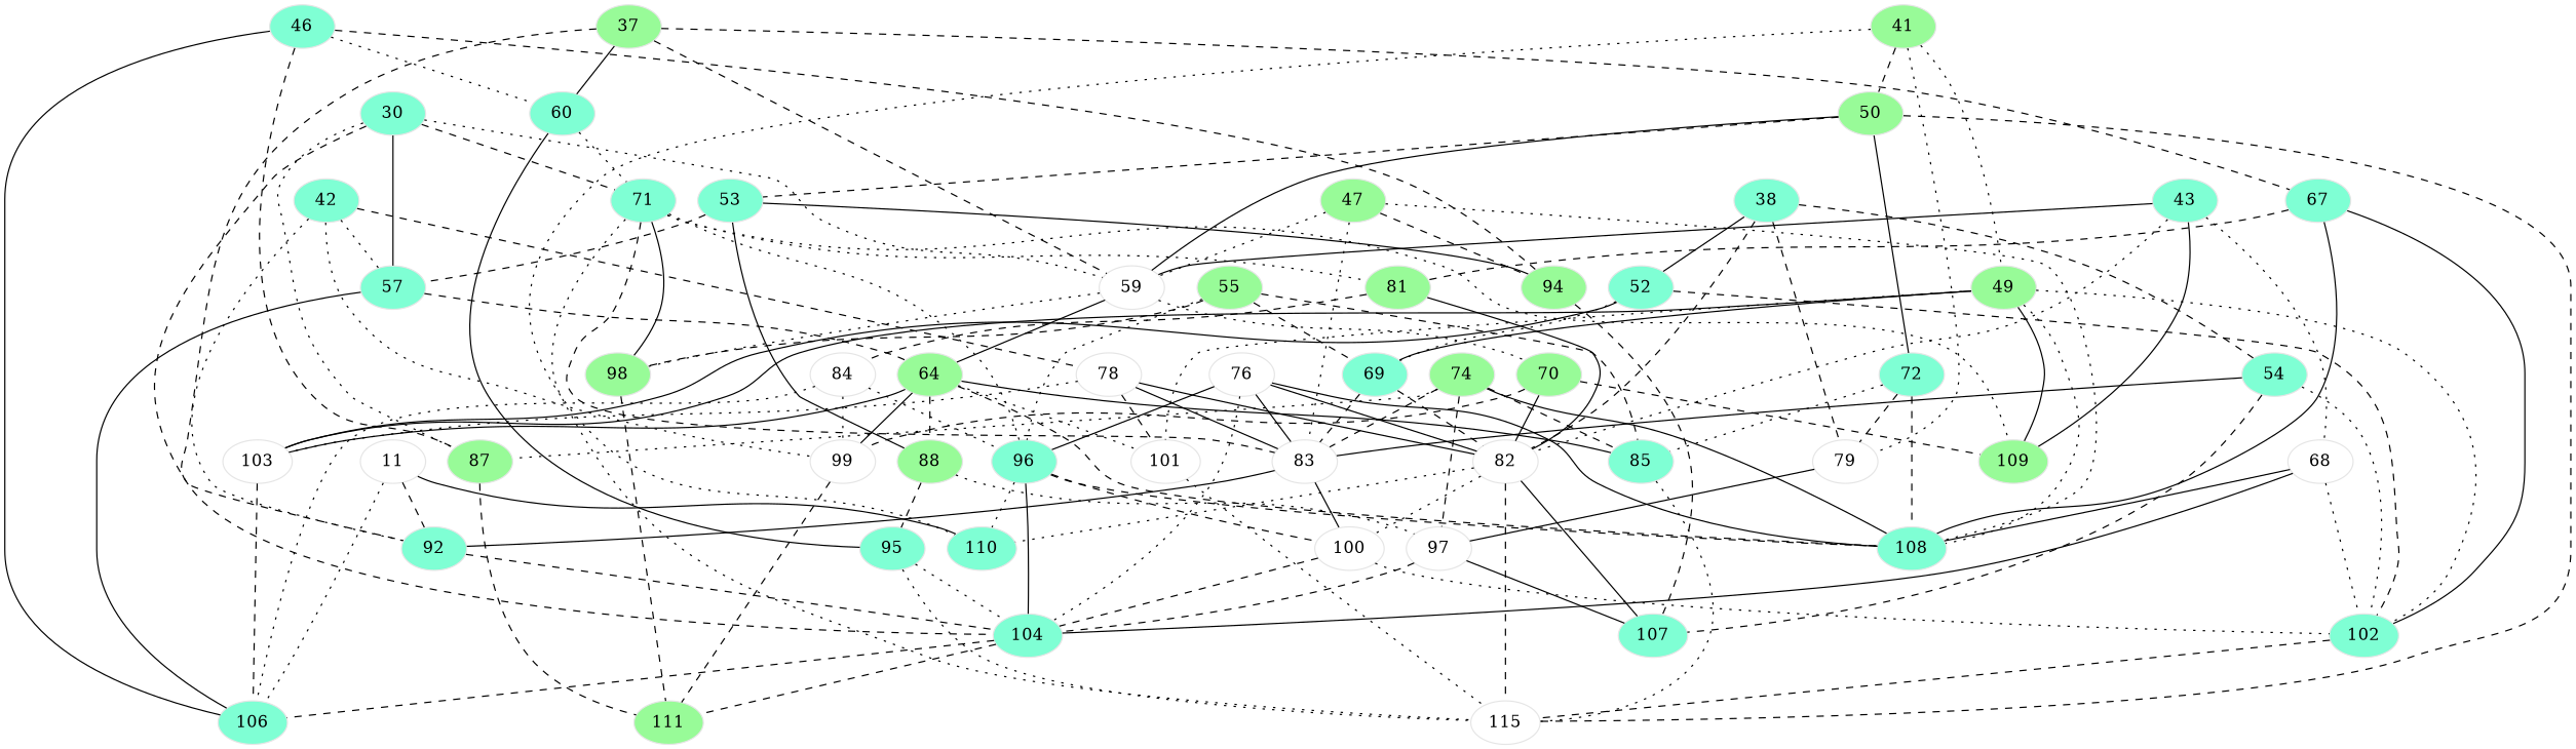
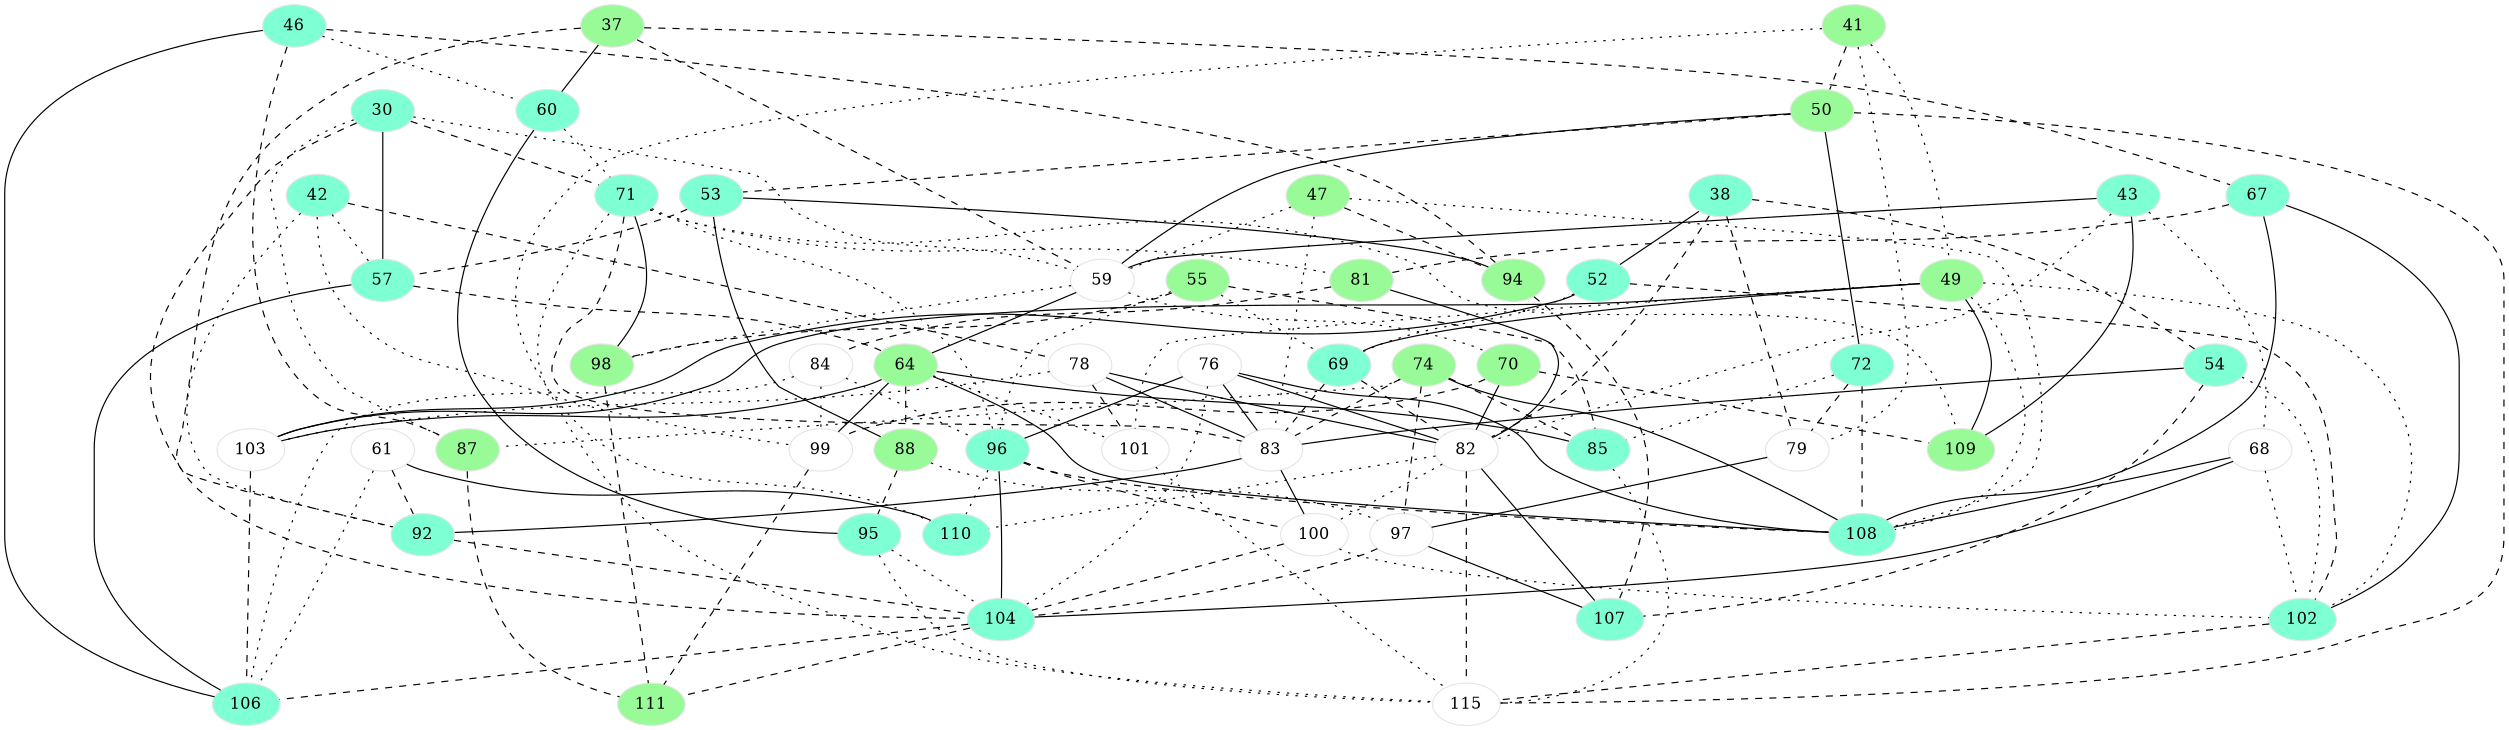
  graph {
    node [color=gray90 fillcolor=aquamarine style=filled]
    edge [style=dashed]
    30 [super="+26"]
    57 [super="+25"]
    59 [fillcolor=white super="+2+17"]
    71 [super="+66"]
    87 [fillcolor=palegreen]
    104 [super="+4+58+91"]
    106 [super="+73"]
    64 [fillcolor=palegreen super="+18+51"]
    98 [fillcolor=palegreen]
    70 [fillcolor=palegreen]
    109 [fillcolor=palegreen]
    83 [fillcolor=white super="+40+77"]
    n13 [fillcolor=white label=115 super="+5+6+8+11"]
    96 [super="+29+65+86"]
    81 [fillcolor=palegreen]
    111 [fillcolor=palegreen]
    37 [fillcolor=palegreen]
    60
    67
    92 [super="+44"]
    95
    108 [super="+90"]
    102 [super="+75"]
    38
    52
    54
    79 [fillcolor=white]
    82 [fillcolor=white super="+27+80"]
    69 [super="+34"]
    103 [fillcolor=white super="+33"]
    107
    97 [fillcolor=white super="+24"]
    110
    100 [fillcolor=white super="+62"]
    49 [fillcolor=palegreen super="+7+48"]
    101 [fillcolor=white super="+93"]
    41 [fillcolor=palegreen]
    50 [fillcolor=palegreen super="+36"]
    53
    72 [super="+10"]
    42
    78 [fillcolor=white super="+31"]
    99 [fillcolor=white super="+89"]
    43
    68 [fillcolor=white]
    46
    94 [fillcolor=palegreen]
    47 [fillcolor=palegreen]
    88 [fillcolor=palegreen super="+56"]
    85 [super="+12"]
    55 [fillcolor=palegreen]
-   61 [fillcolor=white label=11]
+   61 [fillcolor=white]
    84 [fillcolor=white]
    74 [fillcolor=palegreen super="+39"]
    76 [fillcolor=white super="+45"]
    30 -- 57 [style=solid weight=2]
    30 -- 59 [style=dotted]
    30 -- 71
    30 -- 87 [style=dotted]
    30 -- 104
    57 -- 106 [style=solid]
    57 -- 64
    59 -- 64 [style=solid]
    59 -- 98 [style=dotted]
    59 -- 70 [style=dotted]
    71 -- 98 [style=solid]
    71 -- 109 [style=dotted]
    71 -- 83 [weight=2]
    71 -- n13 [style=dotted weight=2]
    71 -- 96 [style=dotted weight=3]
    71 -- 81 [style=dotted]
    87 -- 111
    104 -- 106 [weight=2]
    104 -- 111
-   64 -- 108
+   64 -- 108 [style=solid]
    64 -- 103 [style=solid]
    64 -- 101 [style=dotted]
    64 -- 99 [style=solid weight=2]
    64 -- 88 [weight=2]
    64 -- 85 [style=solid]
    98 -- 111
    70 -- 109
    70 -- 82 [style=solid]
    70 -- 99
    83 -- 92 [style=solid]
    83 -- 100 [style=solid]
    96 -- 104 [style=solid]
    96 -- 108
    96 -- 110 [style=dotted]
    96 -- 100
    81 -- 82 [style=solid]
    81 -- 84
    37 -- 59
    37 -- 60 [style=solid]
    37 -- 67
    37 -- 92
    60 -- 71 [style=dotted]
    60 -- 95 [style=solid]
    67 -- 81
    67 -- 108 [style=solid]
    67 -- 102 [style=solid]
    92 -- 104
    95 -- 104 [style=dotted]
    95 -- n13 [style=dotted]
    102 -- n13 [weight=2]
    38 -- 52 [style=solid]
    38 -- 54
    38 -- 79
    38 -- 82
    52 -- 102
    52 -- 69 [style=dotted]
    52 -- 103 [style=solid]
    54 -- 83 [style=solid]
    54 -- 102 [style=dotted]
    54 -- 107
    79 -- 97 [style=solid]
    82 -- n13 [weight=2]
    82 -- 107 [style=solid]
    82 -- 110 [style=dotted]
    82 -- 100 [style=dotted]
    69 -- 83
    69 -- 82
    103 -- 106 [weight=2]
    97 -- 104 [weight=2]
    97 -- 107 [style=solid]
    100 -- 104
    100 -- 102 [style=dotted weight=2]
    49 -- 109 [style=solid]
    49 -- 108 [style=dotted]
    49 -- 102 [style=dotted weight=2]
    49 -- 69 [style=solid weight=2]
    49 -- 103 [style=solid]
    49 -- 101 [style=dotted weight=2]
    101 -- n13 [style=dotted weight=2]
    41 -- 79 [style=dotted]
    41 -- 110 [style=dotted]
    41 -- 49 [style=dotted]
    41 -- 50
    50 -- 59 [style=solid]
    50 -- n13 [weight=2]
    50 -- 53
    50 -- 72 [style=solid]
    53 -- 57
    53 -- 94 [style=solid]
    53 -- 88 [style=solid]
    72 -- 108 [weight=2]
    72 -- 79
    72 -- 85 [style=dotted weight=2]
    42 -- 57 [style=dotted]
    42 -- 92 [style=dotted]
    42 -- 78
    42 -- 99 [style=dotted]
    78 -- 83 [style=solid]
    78 -- 82 [style=solid weight=2]
    78 -- 103 [style=dotted]
    78 -- 101
    99 -- 111
    43 -- 59 [style=solid]
    43 -- 109 [style=solid]
    43 -- 82 [style=dotted]
    43 -- 68 [style=dotted]
    68 -- 104 [style=solid]
    68 -- 108 [style=solid]
    68 -- 102 [style=dotted]
    46 -- 87
    46 -- 106 [style=solid]
    46 -- 60 [style=dotted]
    46 -- 94
    94 -- 107
    47 -- 59 [style=dotted]
    47 -- 83 [style=dotted]
    47 -- 108 [style=dotted]
    47 -- 94
    88 -- 95
    88 -- 97 [style=dotted weight=2]
    85 -- n13 [style=dotted]
    55 -- 98
    55 -- 96 [style=dotted]
-   55 -- 69
+   55 -- 69 [style=dotted]
    55 -- 85
    61 -- 106 [style=dotted]
    61 -- 92 [weight=2]
    61 -- 110 [style=solid]
    84 -- 106 [style=dotted]
    84 -- 96 [style=dotted]
    84 -- 99 [style=dotted]
    74 -- 87 [style=dotted]
    74 -- 83
    74 -- 108 [style=solid]
    74 -- 97 [weight=2]
    74 -- 85
    76 -- 104 [style=dotted]
    76 -- 83 [style=solid]
    76 -- 96 [style=solid]
    76 -- 108 [style=solid]
    76 -- 82 [style=solid weight=2]
  }
